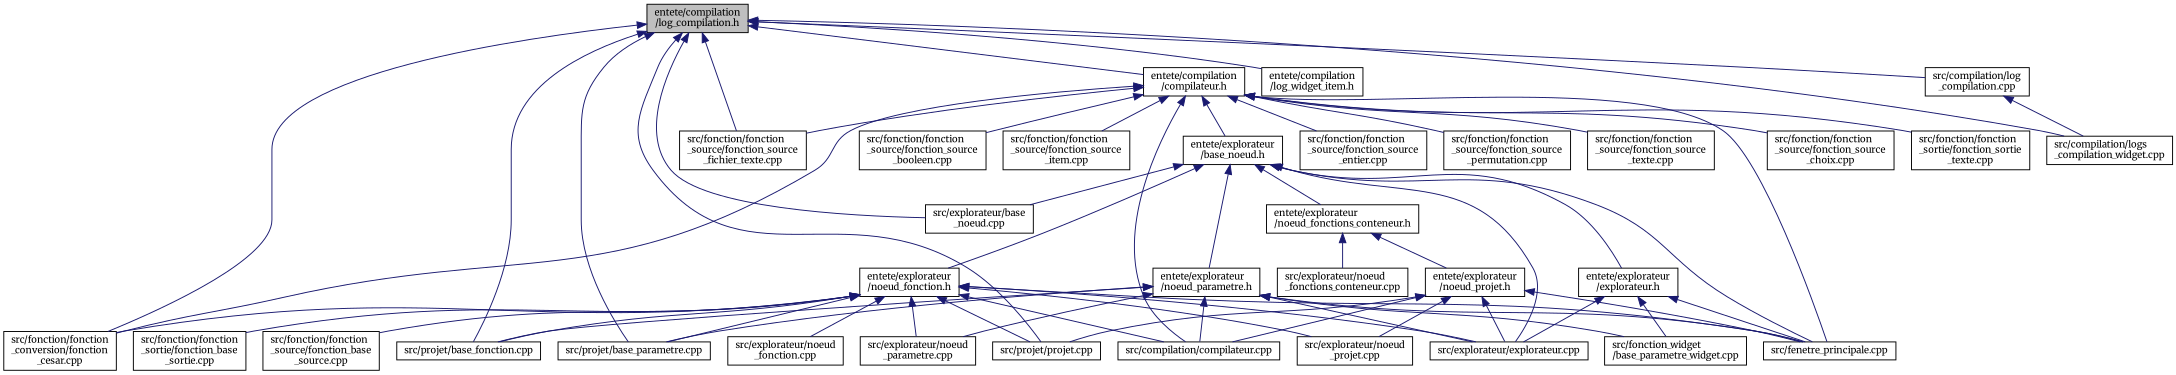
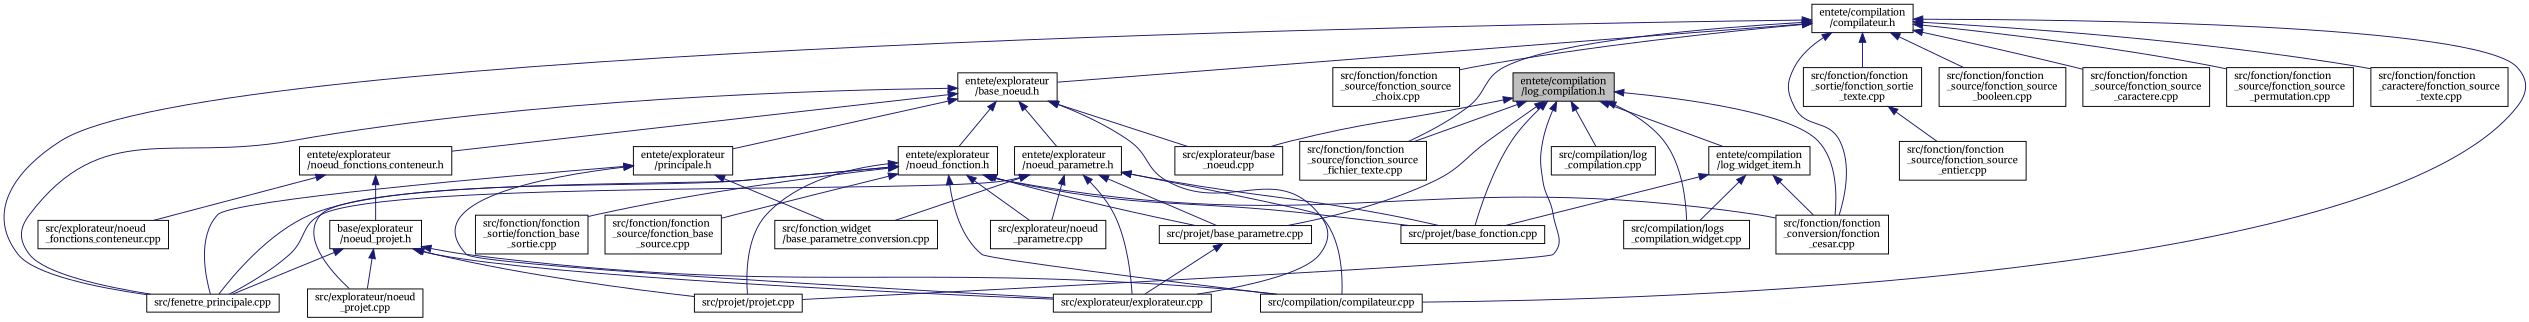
  digraph {
    fontname=Merriweather
    node [color=black fillcolor=white fontname=Merriweather fontsize=10 shape=record style=filled]
    edge [color=midnightblue dir=back fontname=Merriweather fontsize=10 labelfontname=Helvetica labelfontsize=10 style=solid]
    n1 [fillcolor=grey75 fontcolor=black height=0.2 label="entete/compilation\l/log_compilation.h" width=0.4]
    n2 [height=0.2 label="entete/compilation\l/compilateur.h" width=0.4]
    n3 [height=0.2 label="src/fonction/fonction\l_conversion/fonction\l_cesar.cpp" width=0.4]
    n4 [height=0.2 label="src/projet/base_fonction.cpp" width=0.4]
    n5 [height=0.2 label="src/projet/base_parametre.cpp" width=0.4]
    n6 [height=0.2 label="src/projet/projet.cpp" width=0.4]
    n7 [height=0.2 label="src/explorateur/base\l_noeud.cpp" width=0.4]
    n8 [height=0.2 label="src/fonction/fonction\l_source/fonction_source\l_fichier_texte.cpp" width=0.4]
    n9 [height=0.2 label="entete/compilation\l/log_widget_item.h" width=0.4]
    n10 [height=0.2 label="src/compilation/logs\l_compilation_widget.cpp" width=0.4]
    n11 [height=0.2 label="src/compilation/log\l_compilation.cpp" width=0.4]
    n12 [height=0.2 label="src/fonction/fonction\l_source/fonction_source\l_choix.cpp" width=0.4]
    n13 [height=0.2 label="entete/explorateur\l/base_noeud.h" width=0.4]
    n14 [height=0.2 label="src/fenetre_principale.cpp" width=0.4]
    n15 [height=0.2 label="src/compilation/compilateur.cpp" width=0.4]
    n16 [height=0.2 label="src/fonction/fonction\l_sortie/fonction_sortie\l_texte.cpp" width=0.4]
    n17 [height=0.2 label="src/fonction/fonction\l_source/fonction_source\l_booleen.cpp" width=0.4]
-   n18 [height=0.2 label="src/fonction/fonction\l_source/fonction_source\l_item.cpp" width=0.4]
+   n18 [height=0.2 label="src/fonction/fonction\l_source/fonction_source\l_caractere.cpp" width=0.4]
    n19 [height=0.2 label="src/fonction/fonction\l_source/fonction_source\l_entier.cpp" width=0.4]
    n20 [height=0.2 label="src/fonction/fonction\l_source/fonction_source\l_permutation.cpp" width=0.4]
-   n21 [height=0.2 label="src/fonction/fonction\l_source/fonction_source\l_texte.cpp" width=0.4]
-   n22 [height=0.2 label="entete/explorateur\l/explorateur.h" width=0.4]
+   n21 [height=0.2 label="src/fonction/fonction\l_caractere/fonction_source\l_texte.cpp" width=0.4]
+   n22 [height=0.2 label="entete/explorateur\l/principale.h" width=0.4]
    n23 [height=0.2 label="src/explorateur/explorateur.cpp" width=0.4]
    n24 [height=0.2 label="entete/explorateur\l/noeud_fonction.h" width=0.4]
    n25 [height=0.2 label="entete/explorateur\l/noeud_fonctions_conteneur.h" width=0.4]
    n26 [height=0.2 label="entete/explorateur\l/noeud_parametre.h" width=0.4]
-   n27 [height=0.2 label="src/fonction_widget\l/base_parametre_widget.cpp" width=0.4]
-   n28 [height=0.2 label="src/explorateur/noeud\l_fonction.cpp" width=0.4]
+   n27 [height=0.2 label="src/fonction_widget\l/base_parametre_conversion.cpp" width=0.4]
    n29 [height=0.2 label="src/explorateur/noeud\l_parametre.cpp" width=0.4]
    n30 [height=0.2 label="src/explorateur/noeud\l_projet.cpp" width=0.4]
    n31 [height=0.2 label="src/fonction/fonction\l_sortie/fonction_base\l_sortie.cpp" width=0.4]
    n32 [height=0.2 label="src/fonction/fonction\l_source/fonction_base\l_source.cpp" width=0.4]
-   n33 [height=0.2 label="entete/explorateur\l/noeud_projet.h" width=0.4]
+   n33 [height=0.2 label="base/explorateur\l/noeud_projet.h" width=0.4]
    n34 [height=0.2 label="src/explorateur/noeud\l_fonctions_conteneur.cpp" width=0.4]
-   n1 -> n2
    n1 -> n3
    n1 -> n4
    n1 -> n5
    n1 -> n6
    n1 -> n7
    n1 -> n8
    n1 -> n9
    n1 -> n10
    n1 -> n11
    n2 -> n3
    n2 -> n8
    n2 -> n12
    n2 -> n13
    n2 -> n14
    n2 -> n15
    n2 -> n16
    n2 -> n17
    n2 -> n18
-   n2 -> n19
+   n16 -> n19
    n2 -> n20
    n2 -> n21
-   n11 -> n10
+   n9 -> n3
+   n9 -> n4
+   n9 -> n10
    n13 -> n7
    n13 -> n14
    n13 -> n22
    n13 -> n23
    n13 -> n24
    n13 -> n25
    n13 -> n26
    n22 -> n14
    n22 -> n23
    n22 -> n27
    n24 -> n3
    n24 -> n4
    n24 -> n5
    n24 -> n6
    n24 -> n14
    n24 -> n15
-   n24 -> n23
-   n24 -> n28
+   n5 -> n23
    n24 -> n29
    n24 -> n30
    n24 -> n31
    n24 -> n32
    n25 -> n33
    n25 -> n34
    n26 -> n4
    n26 -> n5
    n26 -> n14
    n26 -> n15
    n26 -> n23
    n26 -> n27
    n26 -> n29
    n33 -> n6
    n33 -> n14
    n33 -> n15
    n33 -> n23
    n33 -> n30
  }
